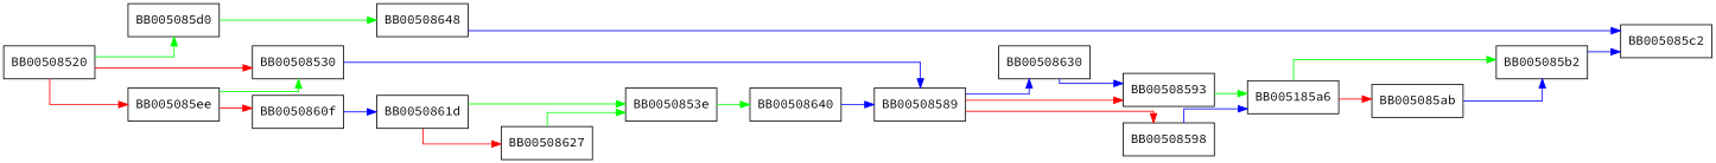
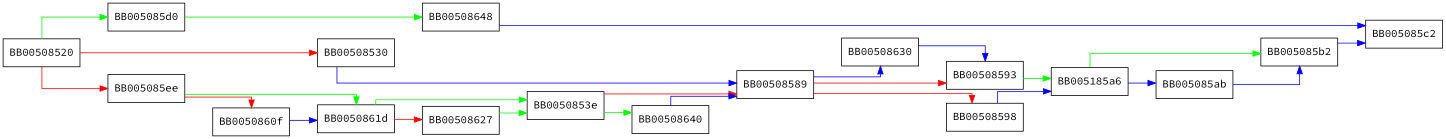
  digraph {
    fontname="Source Code Pro"
    rankdir=LR
    splines=ortho
    node [fontname="Source Code Pro" shape=box]
    edge [color=blue fontname="Source Code Pro"]
    BB00508520
    BB005085d0
    BB00508530
    BB005085ee
    BB00508648
    BB00508589
    BB005085c2
    BB0050861d
    BB0050860f
    BB0050853e
    BB00508640
    BB00508630
    BB00508593
    BB00508598
    n15 [label=BB005185a6]
    BB005085b2
    BB005085ab
    BB00508627
    BB00508520 -> BB005085d0 [color=green]
    BB00508520 -> BB00508530 [color=red]
    BB00508520 -> BB005085ee [color=red]
    BB005085d0 -> BB00508648 [color=green]
    BB00508530 -> BB00508589
-   BB005085ee -> BB00508530 [color=green]
+   BB005085ee -> BB0050861d [color=green]
    BB005085ee -> BB0050860f [color=red]
    BB00508648 -> BB005085c2
    BB00508589 -> BB00508630
    BB00508589 -> BB00508593 [color=red]
    BB00508589 -> BB00508598 [color=red]
    BB0050861d -> BB0050853e [color=green]
    BB0050861d -> BB00508627 [color=red]
    BB0050860f -> BB0050861d
+   BB0050853e -> BB00508589 [color=red]
    BB0050853e -> BB00508640 [color=green]
    BB00508640 -> BB00508589
    BB00508630 -> BB00508593
    BB00508593 -> n15 [color=green]
    BB00508598 -> n15
    n15 -> BB005085b2 [color=green]
-   n15 -> BB005085ab [color=red]
+   n15 -> BB005085ab
    BB005085b2 -> BB005085c2
    BB005085ab -> BB005085b2
    BB00508627 -> BB0050853e [color=green]
  }
